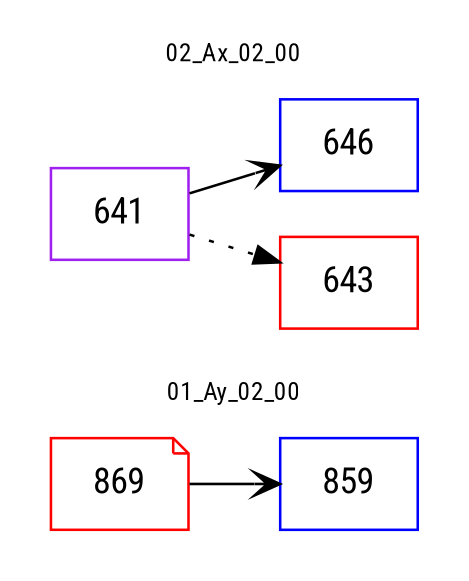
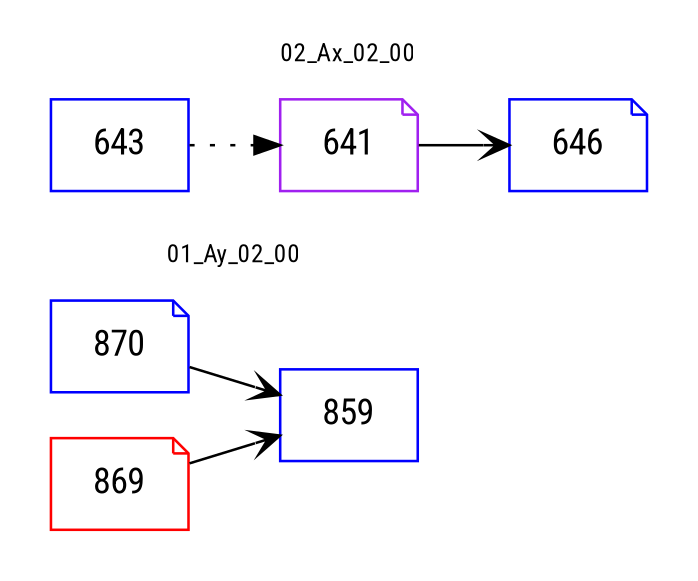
  digraph {
    fontname="Roboto Condensed"
    rankdir=LR
    node [color=blue fontname="Roboto Condensed" shape=box]
    edge [arrowhead=vee color=black fontname="Roboto Condensed" style=solid]
+   n1 [label=870 shape=note]
    n2 [label=859]
    n3 [color=red label=869 shape=note]
-   n4 [color=red label=643]
-   n5 [color=purple label=641]
-   n6 [label=646]
+   n4 [label=643]
+   n5 [color=purple label=641 shape=note]
+   n6 [label=646 shape=note]
    subgraph cluster_1 {
      color=white
      fontsize=10
      label="01_Ay_02_00"
+     n1
      n2
      n3
    }
    subgraph cluster_2 {
      color=white
      fontsize=10
      label="02_Ax_02_00"
      n4
      n5
      n6
    }
+   n1 -> n2
    n3 -> n2
-   n5 -> n4 [arrowhead=normal style=dotted]
+   n4 -> n5 [arrowhead=normal style=dotted]
    n5 -> n6
  }
